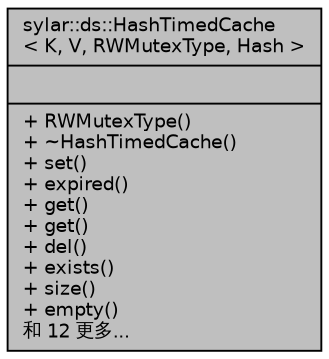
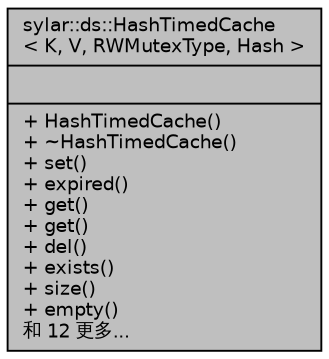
  digraph {
-   n1 [color=black fillcolor=grey75 fontcolor=black fontname=Helvetica fontsize=10 height=0.2 label="{sylar::ds::HashTimedCache\l\< K, V, RWMutexType, Hash \>\n||+ RWMutexType()\l+ ~HashTimedCache()\l+ set()\l+ expired()\l+ get()\l+ get()\l+ del()\l+ exists()\l+ size()\l+ empty()\l和 12 更多...\l}" shape=record style=filled width=0.4]
+   n1 [color=black fillcolor=grey75 fontcolor=black fontname=Helvetica fontsize=10 height=0.2 label="{sylar::ds::HashTimedCache\l\< K, V, RWMutexType, Hash \>\n||+ HashTimedCache()\l+ ~HashTimedCache()\l+ set()\l+ expired()\l+ get()\l+ get()\l+ del()\l+ exists()\l+ size()\l+ empty()\l和 12 更多...\l}" shape=record style=filled width=0.4]
  }
